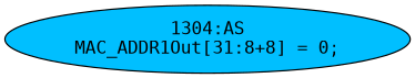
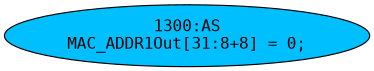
  strict digraph {
    fontname="DejaVu Sans Mono"
-   n1 [ast="<pyverilog.vparser.ast.Assign object at 0x7fbdee0ed750>" def_var="['MAC_ADDR1Out']" fillcolor=deepskyblue label="1304:AS\nMAC_ADDR1Out[31:8+8] = 0;" statements="[]" style=filled typ=Assign use_var="[]" fontname="DejaVu Sans Mono"]
+   n1 [ast="<pyverilog.vparser.ast.Assign object at 0x7fbdee0ed750>" def_var="['MAC_ADDR1Out']" fillcolor=deepskyblue label="1300:AS\nMAC_ADDR1Out[31:8+8] = 0;" statements="[]" style=filled typ=Assign use_var="[]" fontname="DejaVu Sans Mono"]
  }
